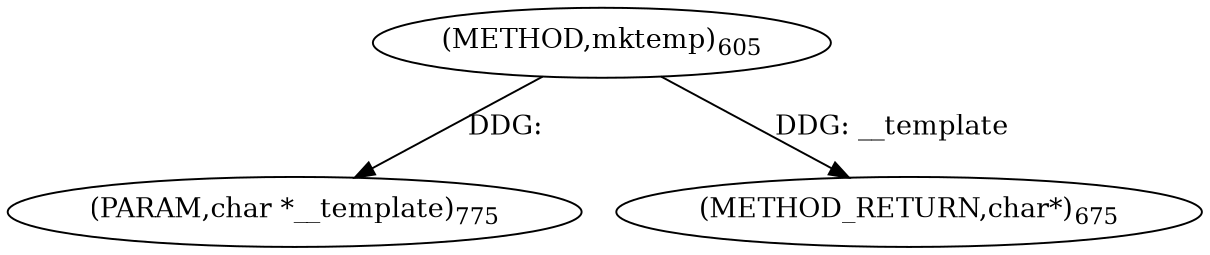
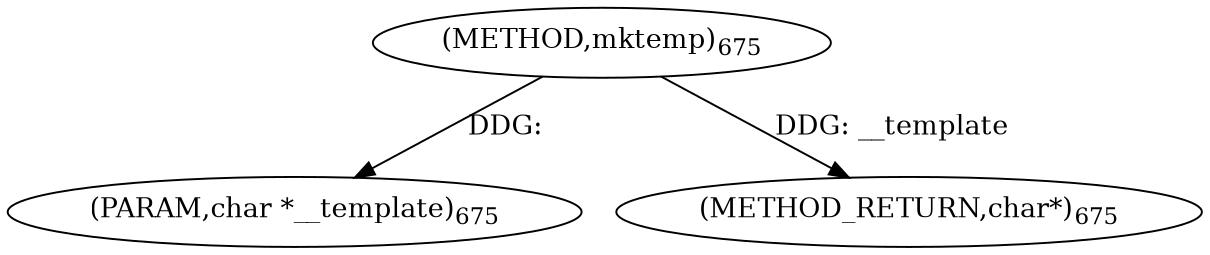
  digraph {
-   n1 [label=<(METHOD,mktemp)<SUB>605</SUB>>]
-   n2 [label=<(PARAM,char *__template)<SUB>775</SUB>>]
+   n1 [label=<(METHOD,mktemp)<SUB>675</SUB>>]
+   n2 [label=<(PARAM,char *__template)<SUB>675</SUB>>]
    n3 [label=<(METHOD_RETURN,char*)<SUB>675</SUB>>]
    n1 -> n2 [label="DDG: "]
    n1 -> n3 [label="DDG: __template"]
  }
